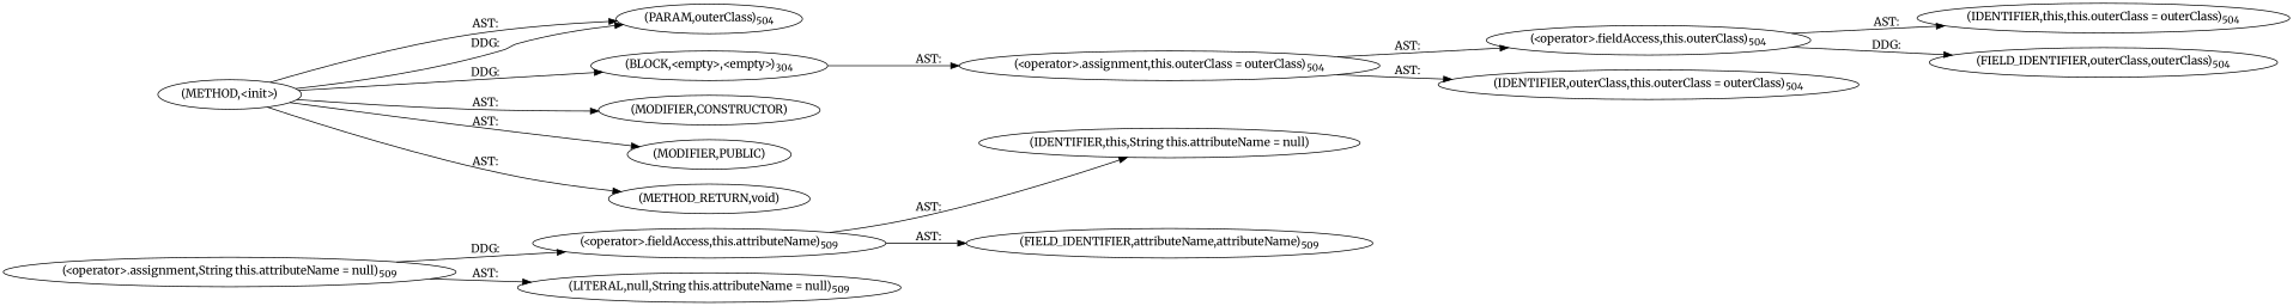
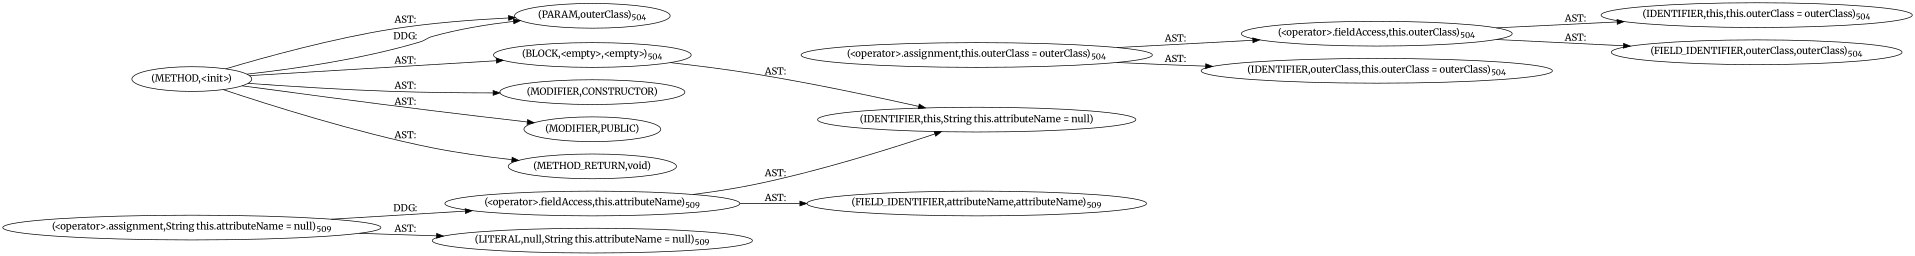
  digraph {
    fontname=Merriweather
    rankdir=LR
    node [fontname=Merriweather]
    edge [fontname=Merriweather]
    n1 [label=<(METHOD,&lt;init&gt;)>]
    n2 [label=<(PARAM,outerClass)<SUB>504</SUB>>]
-   n3 [label=<(BLOCK,&lt;empty&gt;,&lt;empty&gt;)<SUB>304</SUB>>]
+   n3 [label=<(BLOCK,&lt;empty&gt;,&lt;empty&gt;)<SUB>504</SUB>>]
    n4 [label=<(MODIFIER,CONSTRUCTOR)>]
    n5 [label=<(MODIFIER,PUBLIC)>]
    n6 [label=<(METHOD_RETURN,void)>]
    n7 [label=<(&lt;operator&gt;.assignment,this.outerClass = outerClass)<SUB>504</SUB>>]
    n8 [label=<(&lt;operator&gt;.fieldAccess,this.outerClass)<SUB>504</SUB>>]
    n9 [label=<(IDENTIFIER,outerClass,this.outerClass = outerClass)<SUB>504</SUB>>]
    n10 [label=<(&lt;operator&gt;.assignment,String this.attributeName = null)<SUB>509</SUB>>]
    n11 [label=<(&lt;operator&gt;.fieldAccess,this.attributeName)<SUB>509</SUB>>]
    n12 [label=<(LITERAL,null,String this.attributeName = null)<SUB>509</SUB>>]
    n13 [label=<(IDENTIFIER,this,this.outerClass = outerClass)<SUB>504</SUB>>]
    n14 [label=<(FIELD_IDENTIFIER,outerClass,outerClass)<SUB>504</SUB>>]
    n15 [label=<(IDENTIFIER,this,String this.attributeName = null)>]
    n16 [label=<(FIELD_IDENTIFIER,attributeName,attributeName)<SUB>509</SUB>>]
    n1 -> n2 [label="AST: "]
    n1 -> n2 [label="DDG: "]
-   n1 -> n3 [label="DDG: "]
+   n1 -> n3 [label="AST: "]
    n1 -> n4 [label="AST: "]
    n1 -> n5 [label="AST: "]
    n1 -> n6 [label="AST: "]
-   n3 -> n7 [label="AST: "]
+   n3 -> n15 [label="AST: "]
    n7 -> n8 [label="AST: "]
    n7 -> n9 [label="AST: "]
    n8 -> n13 [label="AST: "]
-   n8 -> n14 [label="DDG: "]
+   n8 -> n14 [label="AST: "]
    n10 -> n11 [label="DDG: "]
    n10 -> n12 [label="AST: "]
    n11 -> n15 [label="AST: "]
    n11 -> n16 [label="AST: "]
  }
